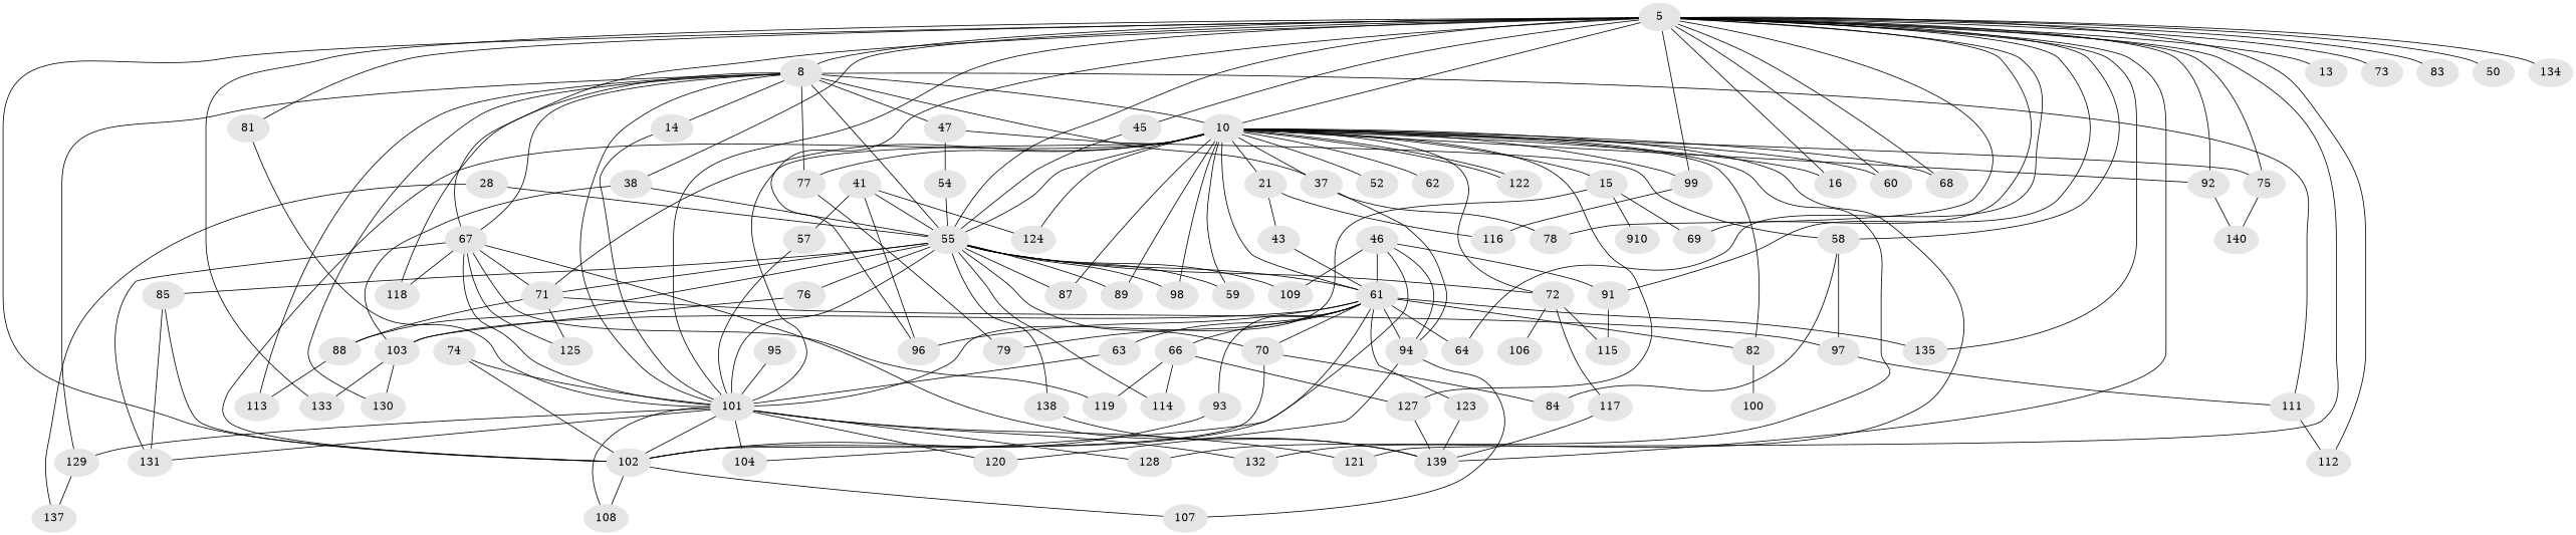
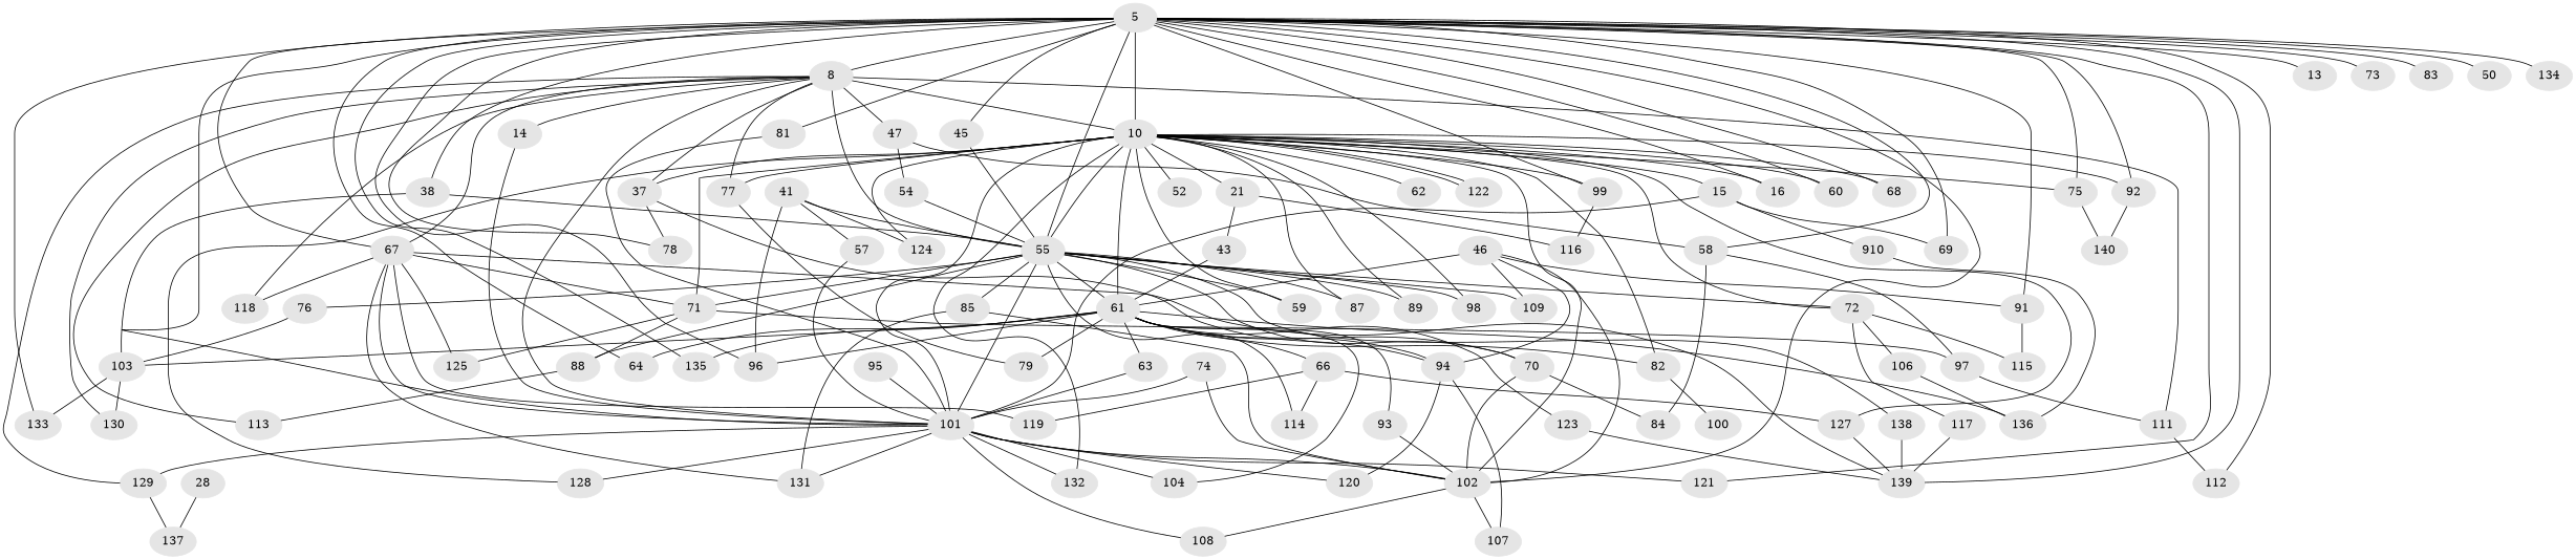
  graph {
    node [color=gray90 style=filled]
    5 [super="+4"]
    8 [super="+2"]
    10 [super="+1"]
    16
    n5 [label=13]
    38
    45
    55 [super="+12+25+9"]
    58
    60 [super="+11"]
    64
    67 [super="+56"]
    68
    69
    73
    75
    78
    81
    83
    n20 [label=50]
    91
    92
    96 [super="+53"]
    99
    101 [super="+50+33"]
    102 [super="+26+32+51"]
    112
    121
    133
    134
    135 [super="+126"]
    139 [super="+31+105"]
    14
    37
    47
    77
    111
    113
    118
    129
    130
    15
    21
    52
    59
    61 [super="+17+42"]
    62
    71 [super="+34"]
    72 [super="+39"]
    82 [super="+36"]
    87
    89
    98
    122
    124
    127
    128
    132
    103 [super="+86+65"]
    109
    70 [super="+44+48"]
    76
    85 [super="+18"]
    88
    114
    138 [super="+29"]
    84
    97
    119
    125
    131 [super="+22"]
    140
    115
    116
    104
    120
    108
    107
    94
    54
    79
    137
    n83 [label=910]
    43
    63
    66
    93
    123
+   136 [super="+35+80"]
    106
    117
    100
    28
    41
    57
    46 [super="+27"]
    74
    95
    5 -- 8 [weight=4]
    5 -- 10 [weight=4]
    5 -- 16
    5 -- n5 [weight=2]
    5 -- 38
    5 -- 45
    5 -- 55 [weight=4]
    5 -- 58
    5 -- 60
    5 -- 64
    5 -- 67 [weight=2]
    5 -- 68
    5 -- 69
    5 -- 73 [weight=2]
    5 -- 75
    5 -- 78
    5 -- 81
    5 -- 83
    5 -- n20 [weight=2]
    5 -- 91
    5 -- 92
    5 -- 96
    5 -- 99
    5 -- 101 [weight=6]
    5 -- 102
    5 -- 112
    5 -- 121
    5 -- 133
    5 -- 134 [weight=2]
    5 -- 135 [weight=2]
    5 -- 139 [weight=2]
    8 -- 10 [weight=4]
    8 -- 55 [weight=5]
    8 -- 67
    8 -- 101 [weight=4]
    8 -- 14
    8 -- 37
    8 -- 47 [weight=2]
    8 -- 77
    8 -- 111
    8 -- 113
    8 -- 118
    8 -- 129
    8 -- 130
    10 -- 16
    10 -- 55 [weight=4]
    10 -- 60 [weight=2]
    10 -- 68
    10 -- 75
    10 -- 92
    10 -- 99
    10 -- 101 [weight=5]
    10 -- 102 [weight=3]
    10 -- 37
    10 -- 77
    10 -- 15
    10 -- 21 [weight=2]
    10 -- 52 [weight=2]
    10 -- 59
    10 -- 61 [weight=4]
    10 -- 62 [weight=2]
    10 -- 71 [weight=3]
    10 -- 72 [weight=2]
    10 -- 82 [weight=2]
    10 -- 87
    10 -- 89
    10 -- 98
    10 -- 122
    10 -- 122
    10 -- 124
    10 -- 127
    10 -- 128
    10 -- 132
    38 -- 55
    38 -- 103
    45 -- 55
    55 -- 101 [weight=6]
    55 -- 59
    55 -- 61 [weight=2]
    55 -- 71
    55 -- 72
    55 -- 87
    55 -- 89
    55 -- 98
    55 -- 109
    55 -- 70
    55 -- 76
    55 -- 85 [weight=3]
    55 -- 88
    55 -- 114
    55 -- 138 [weight=2]
    58 -- 84
    58 -- 97
    67 -- 101
    67 -- 139
    67 -- 118
    67 -- 71
    67 -- 119
    67 -- 125
    67 -- 131
    75 -- 140
    81 -- 101
    91 -- 115
    92 -- 140
    99 -- 116
    101 -- 102
    101 -- 121
    101 -- 129
    101 -- 128
    101 -- 132
    101 -- 131
    101 -- 104
    101 -- 120
    101 -- 108
    102 -- 108
    102 -- 107
    14 -- 101
    37 -- 78
    37 -- 94
    47 -- 58
    47 -- 54
    77 -- 79
    111 -- 112
    129 -- 137
    15 -- 69
    15 -- 101
    15 -- n83
    21 -- 116
    21 -- 43
    61 -- 64
    61 -- 96
    61 -- 135
    61 -- 82
    61 -- 103 [weight=3]
    61 -- 70 [weight=2]
    61 -- 104
    61 -- 94
    61 -- 79
    61 -- 63
    61 -- 66
    61 -- 93
    61 -- 123
+   61 -- 136 [weight=3]
    71 -- 88
    71 -- 97
    71 -- 125
    72 -- 115
    72 -- 106
    72 -- 117
    82 -- 100
    127 -- 139
    103 -- 133
    103 -- 130
    70 -- 102
    70 -- 84
    76 -- 103
    85 -- 102
    85 -- 131
    88 -- 113
    138 -- 139 [weight=2]
    97 -- 111
    94 -- 120
    94 -- 107
    54 -- 55
+   n83 -- 136
    43 -- 61
    63 -- 101
    66 -- 127
    66 -- 114
    66 -- 119
    93 -- 102
    123 -- 139
+   106 -- 136
    117 -- 139
-   28 -- 55 [weight=2]
    28 -- 137
    41 -- 55
    41 -- 96
    41 -- 124
    41 -- 57
    57 -- 101
    46 -- 91
    46 -- 102
    46 -- 61 [weight=2]
    46 -- 109
    46 -- 94
    74 -- 101
    74 -- 102
    95 -- 101 [weight=2]
  }
